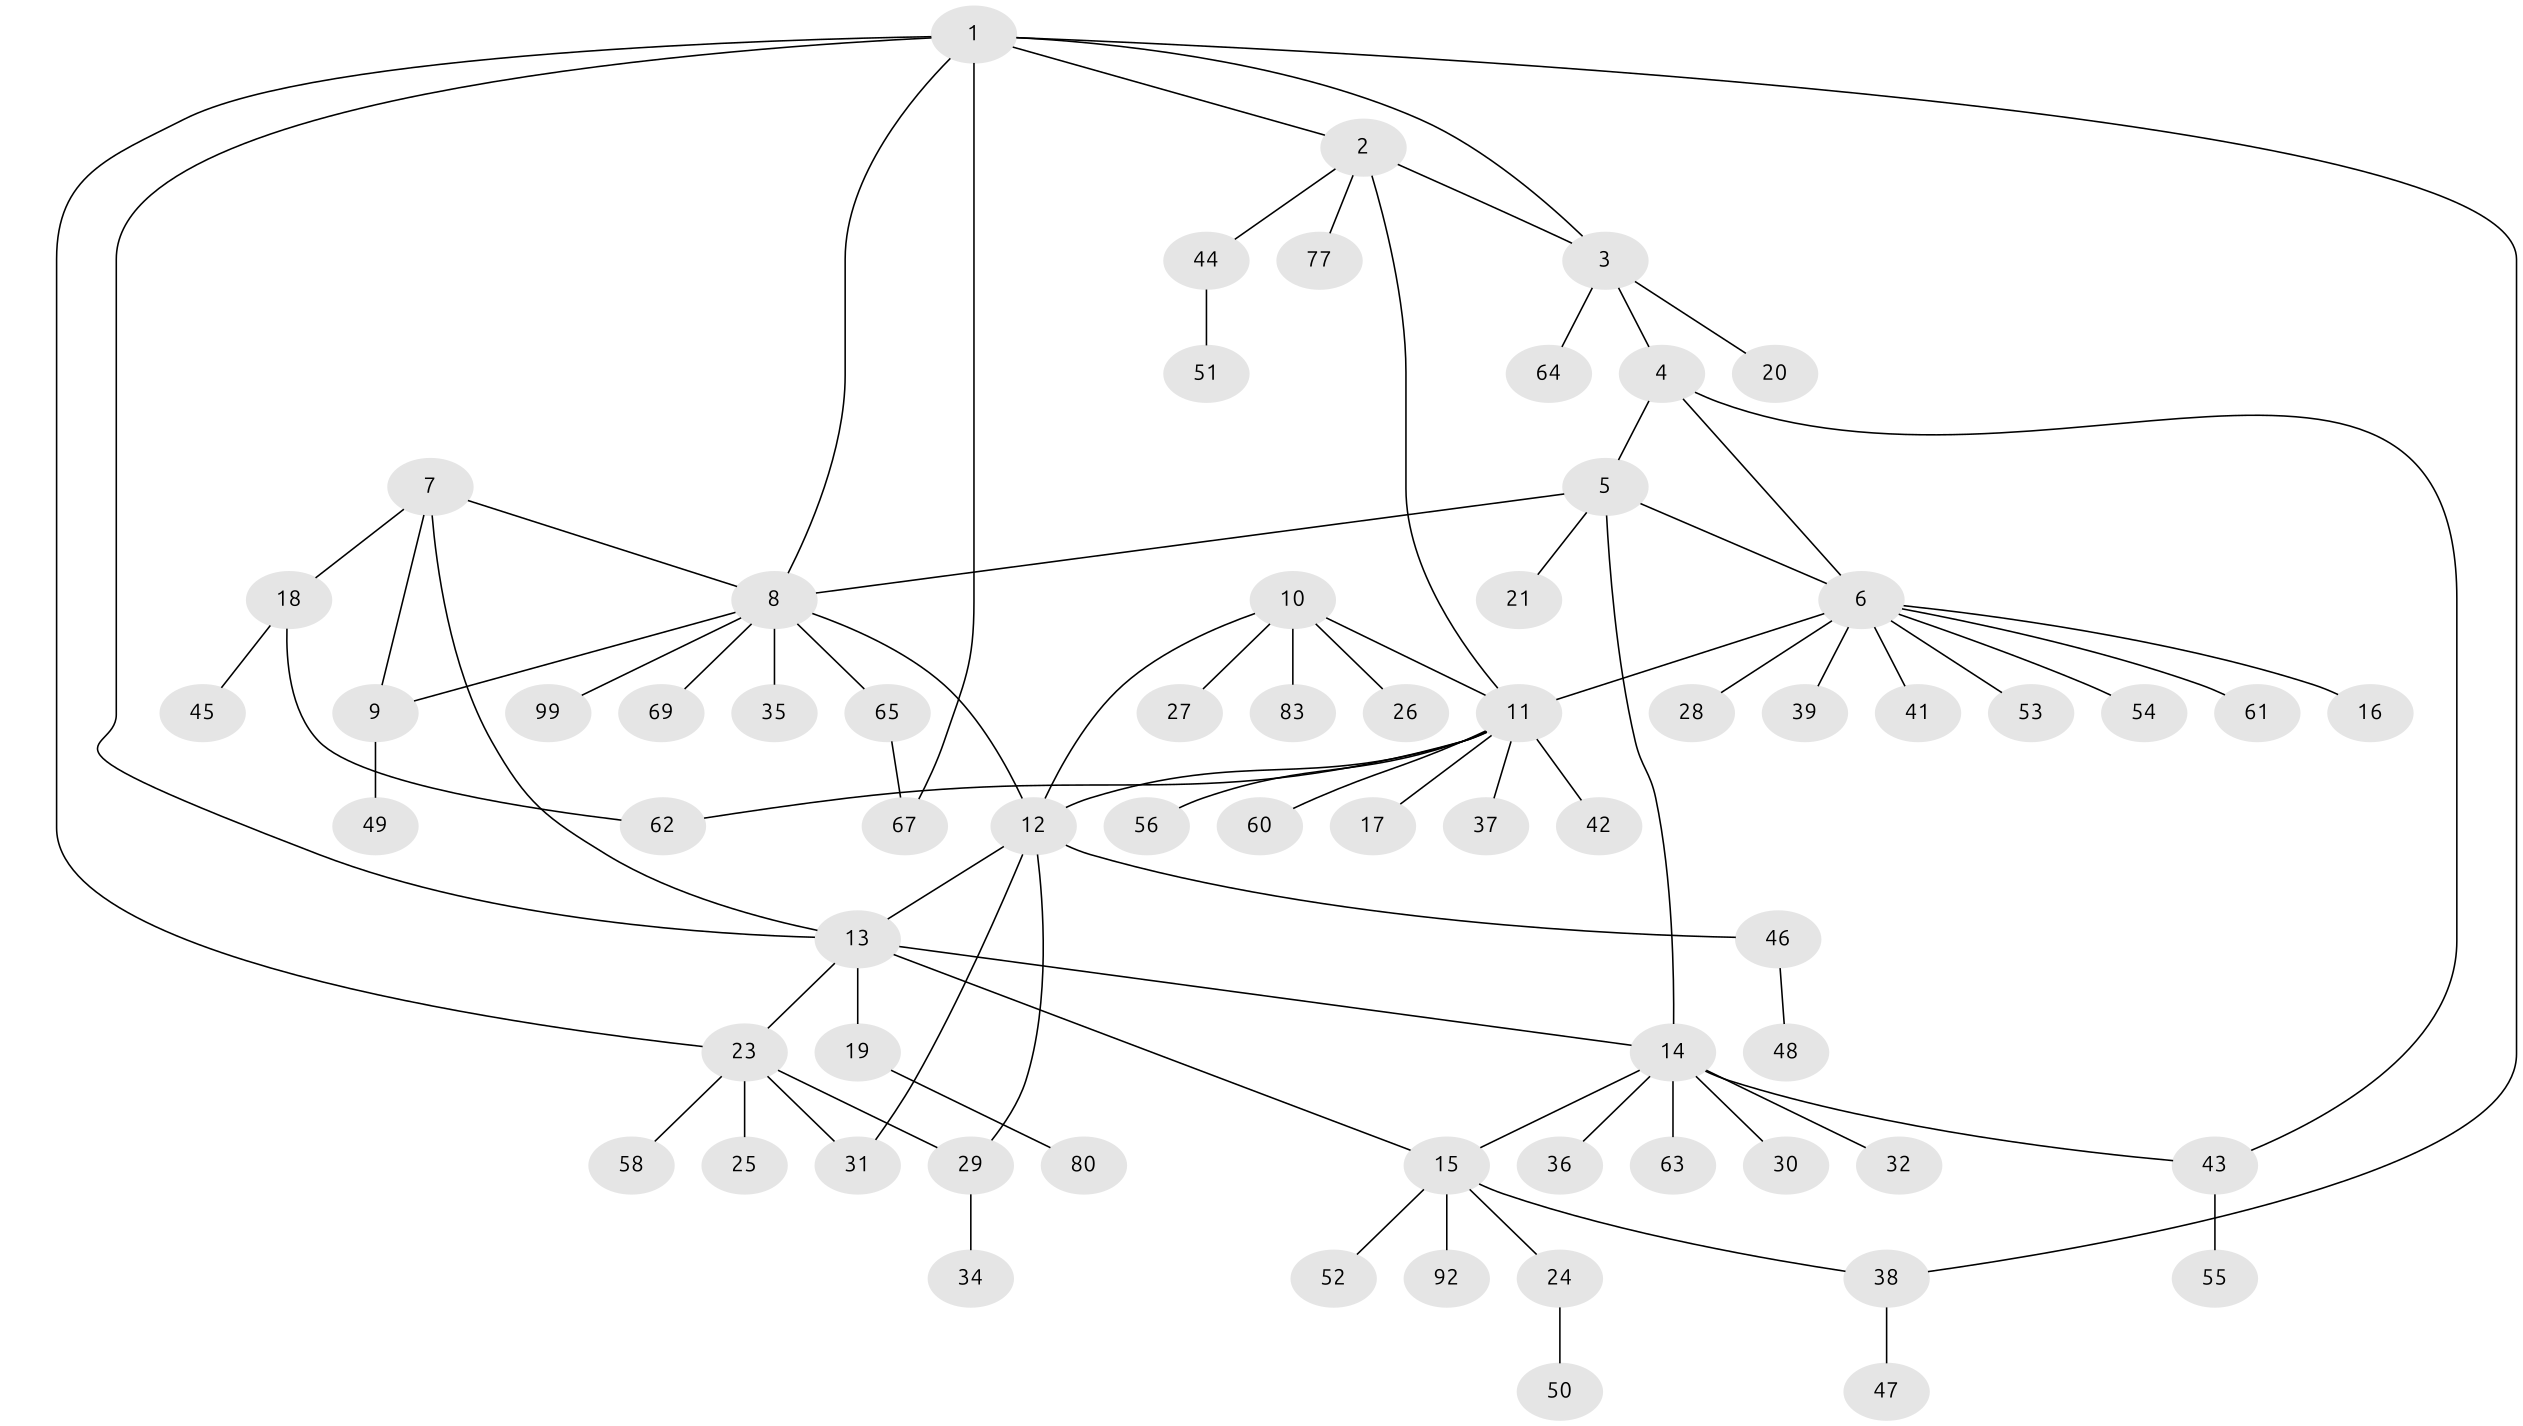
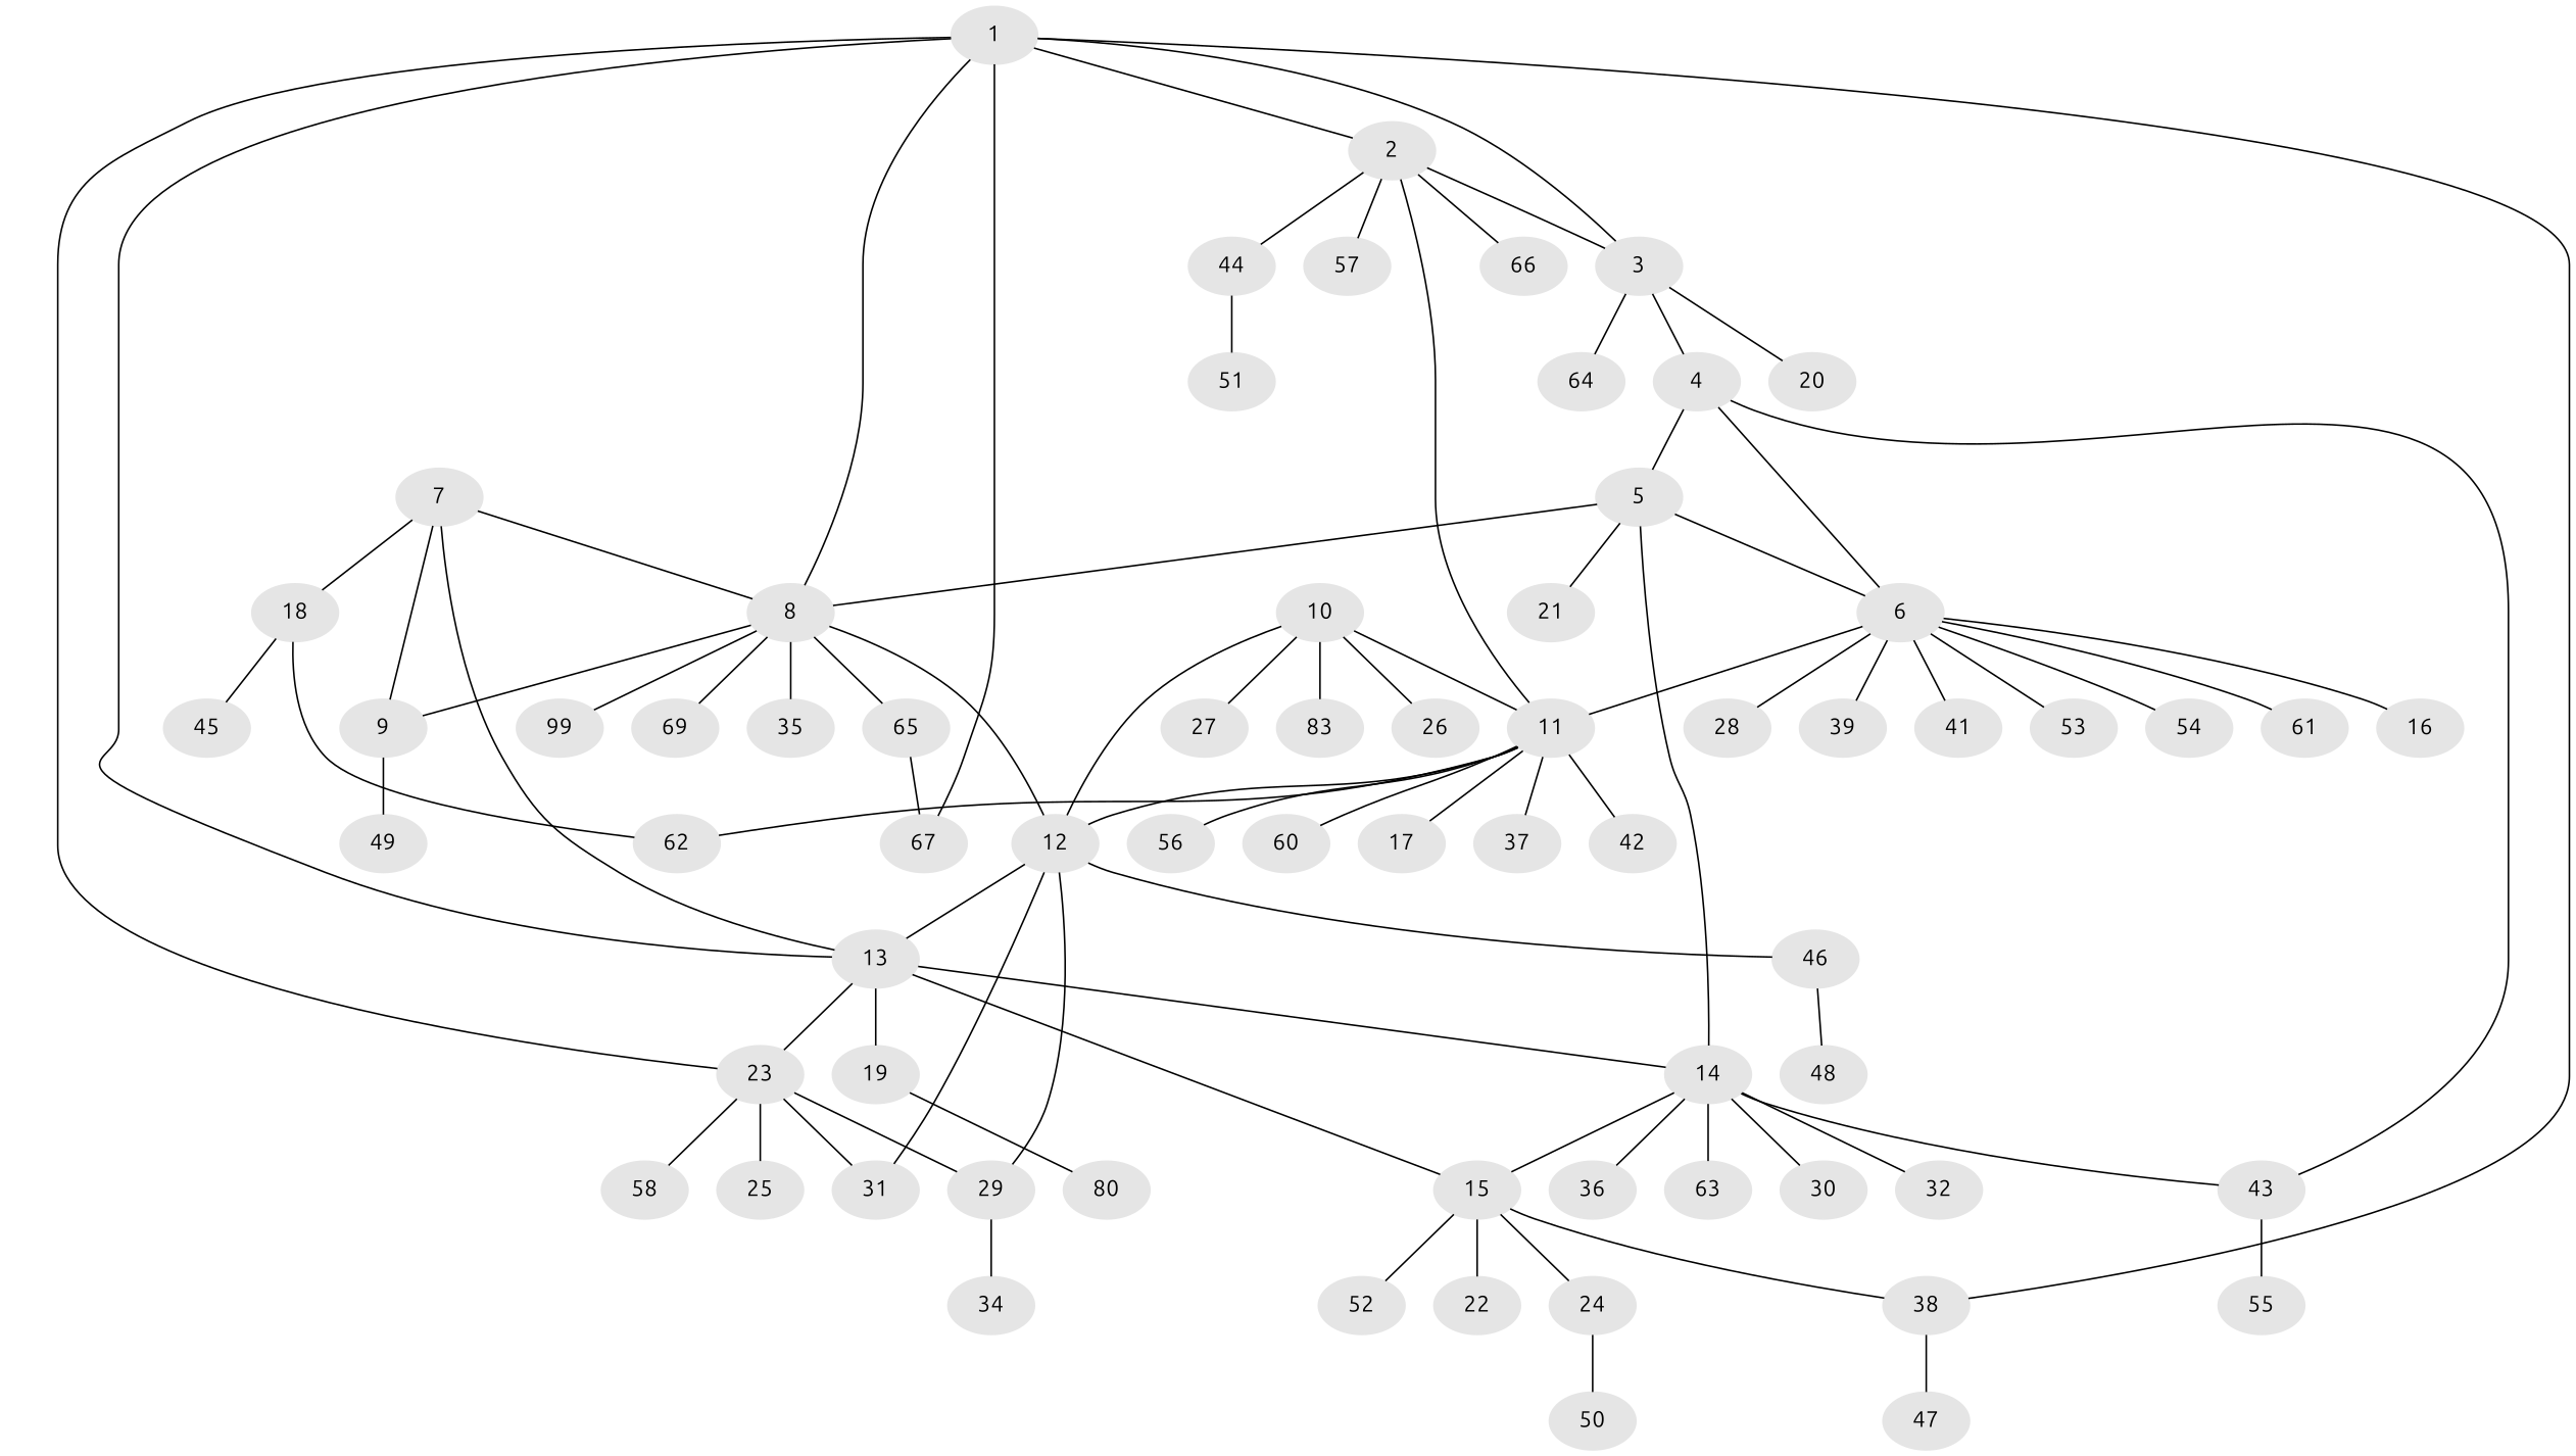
  graph {
    fontname=Ubuntu
    node [color=gray90 fontname=Ubuntu style=filled]
    edge [fontname=Ubuntu]
    1
    2
    3
    8
    13
    23
    38
    67
    11
    44
-   57 [label=77]
+   57
+   66
    4
    20
    64
    9
    12
    35
    n19 [label=99]
    65
    69
    14
    15
    19
    29
    31
    25
    58
    47
    17
    37
    42
    56
    60
    62
    51
    5
    6
    43
    21
    16
    28
    39
    41
    53
    54
    61
    55
    30
    32
    36
    63
    7
    18
    49
    45
    46
    10
    26
    27
    n61 [label=83]
    34
    48
-   22 [label=92]
+   22
    24
    52
    n67 [label=80]
    50
    1 -- 2
    1 -- 3
    1 -- 8
    1 -- 13
    1 -- 23
    1 -- 38
    1 -- 67
    2 -- 3
    2 -- 11
    2 -- 44
    2 -- 57
+   2 -- 66
    3 -- 4
    3 -- 20
    3 -- 64
    8 -- 9
    8 -- 12
    8 -- 35
    8 -- n19
    8 -- 65
    8 -- 69
    13 -- 23
    13 -- 14
    13 -- 15
    13 -- 19
    23 -- 29
    23 -- 31
    23 -- 25
    23 -- 58
    38 -- 47
    11 -- 12
    11 -- 17
    11 -- 37
    11 -- 42
    11 -- 56
    11 -- 60
    11 -- 62
    44 -- 51
    4 -- 5
    4 -- 6
    4 -- 43
    9 -- 49
    12 -- 13
    12 -- 29
    12 -- 31
    12 -- 46
    65 -- 67
    14 -- 15
    14 -- 43
    14 -- 30
    14 -- 32
    14 -- 36
    14 -- 63
    15 -- 38
    15 -- 22
    15 -- 24
    15 -- 52
    19 -- n67
    29 -- 34
    5 -- 8
    5 -- 14
    5 -- 6
    5 -- 21
    6 -- 11
    6 -- 16
    6 -- 28
    6 -- 39
    6 -- 41
    6 -- 53
    6 -- 54
    6 -- 61
    43 -- 55
    7 -- 8
    7 -- 13
    7 -- 9
    7 -- 18
    18 -- 62
    18 -- 45
    46 -- 48
    10 -- 11
    10 -- 12
    10 -- 26
    10 -- 27
    10 -- n61
    24 -- 50
  }
